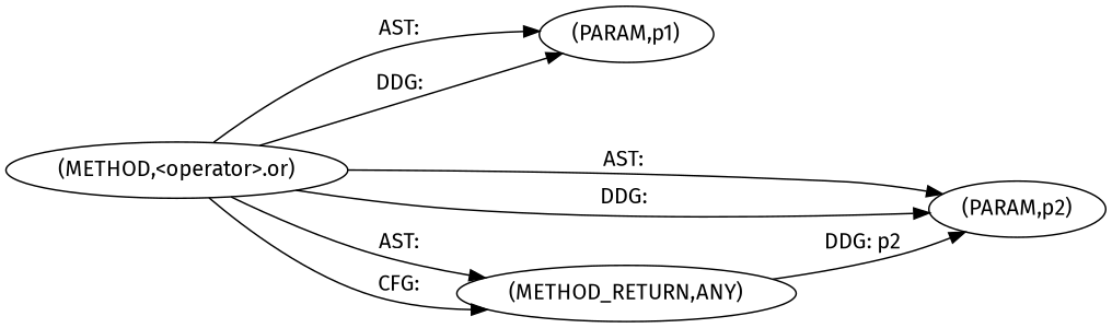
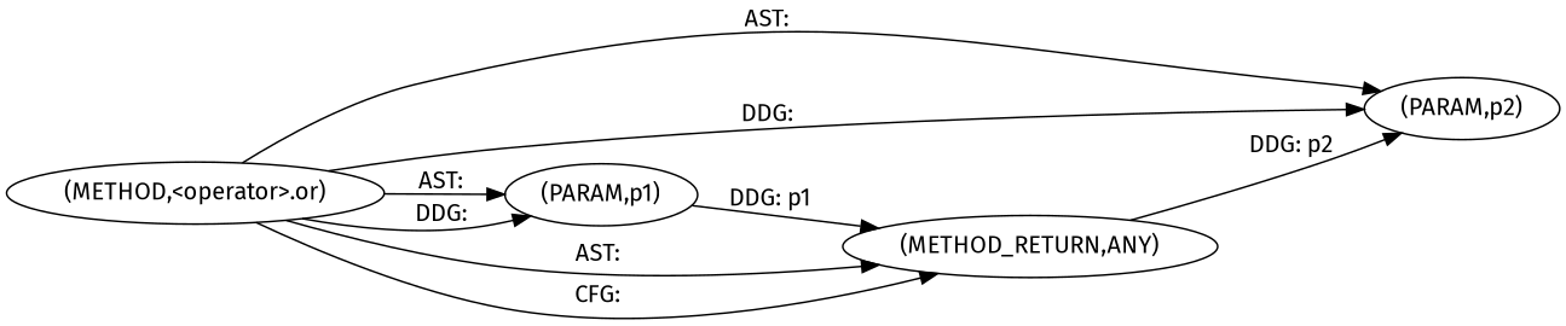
  digraph {
    fontname="Fira Sans"
    rankdir=LR
    node [fontname="Fira Sans"]
    edge [fontname="Fira Sans"]
    n1 [label=<(METHOD,&lt;operator&gt;.or)>]
    n2 [label=<(PARAM,p1)>]
    n3 [label=<(PARAM,p2)>]
    n4 [label=<(METHOD_RETURN,ANY)>]
    n1 -> n2 [label="AST: "]
    n1 -> n2 [label="DDG: "]
    n1 -> n3 [label="AST: "]
    n1 -> n3 [label="DDG: "]
    n1 -> n4 [label="AST: "]
    n1 -> n4 [label="CFG: "]
+   n2 -> n4 [label="DDG: p1"]
    n4 -> n3 [label="DDG: p2"]
  }
